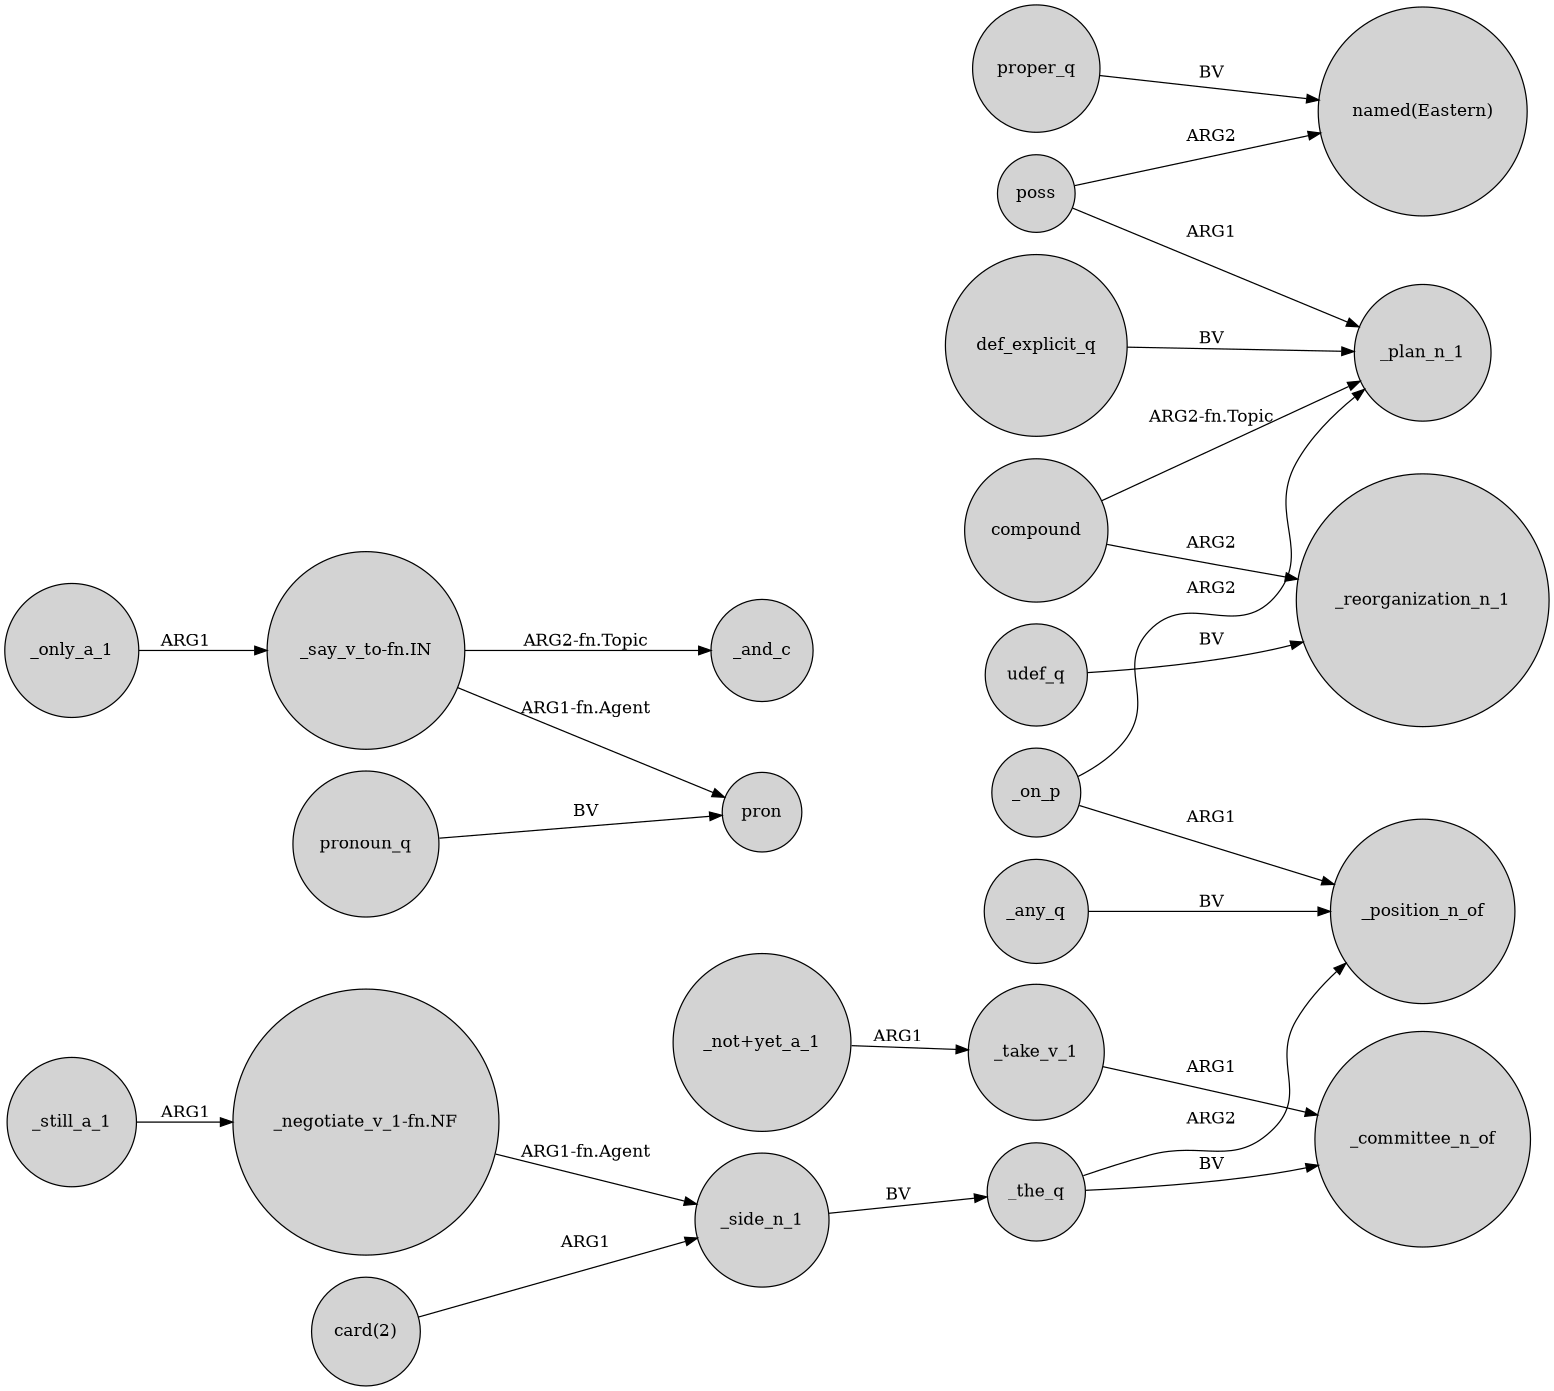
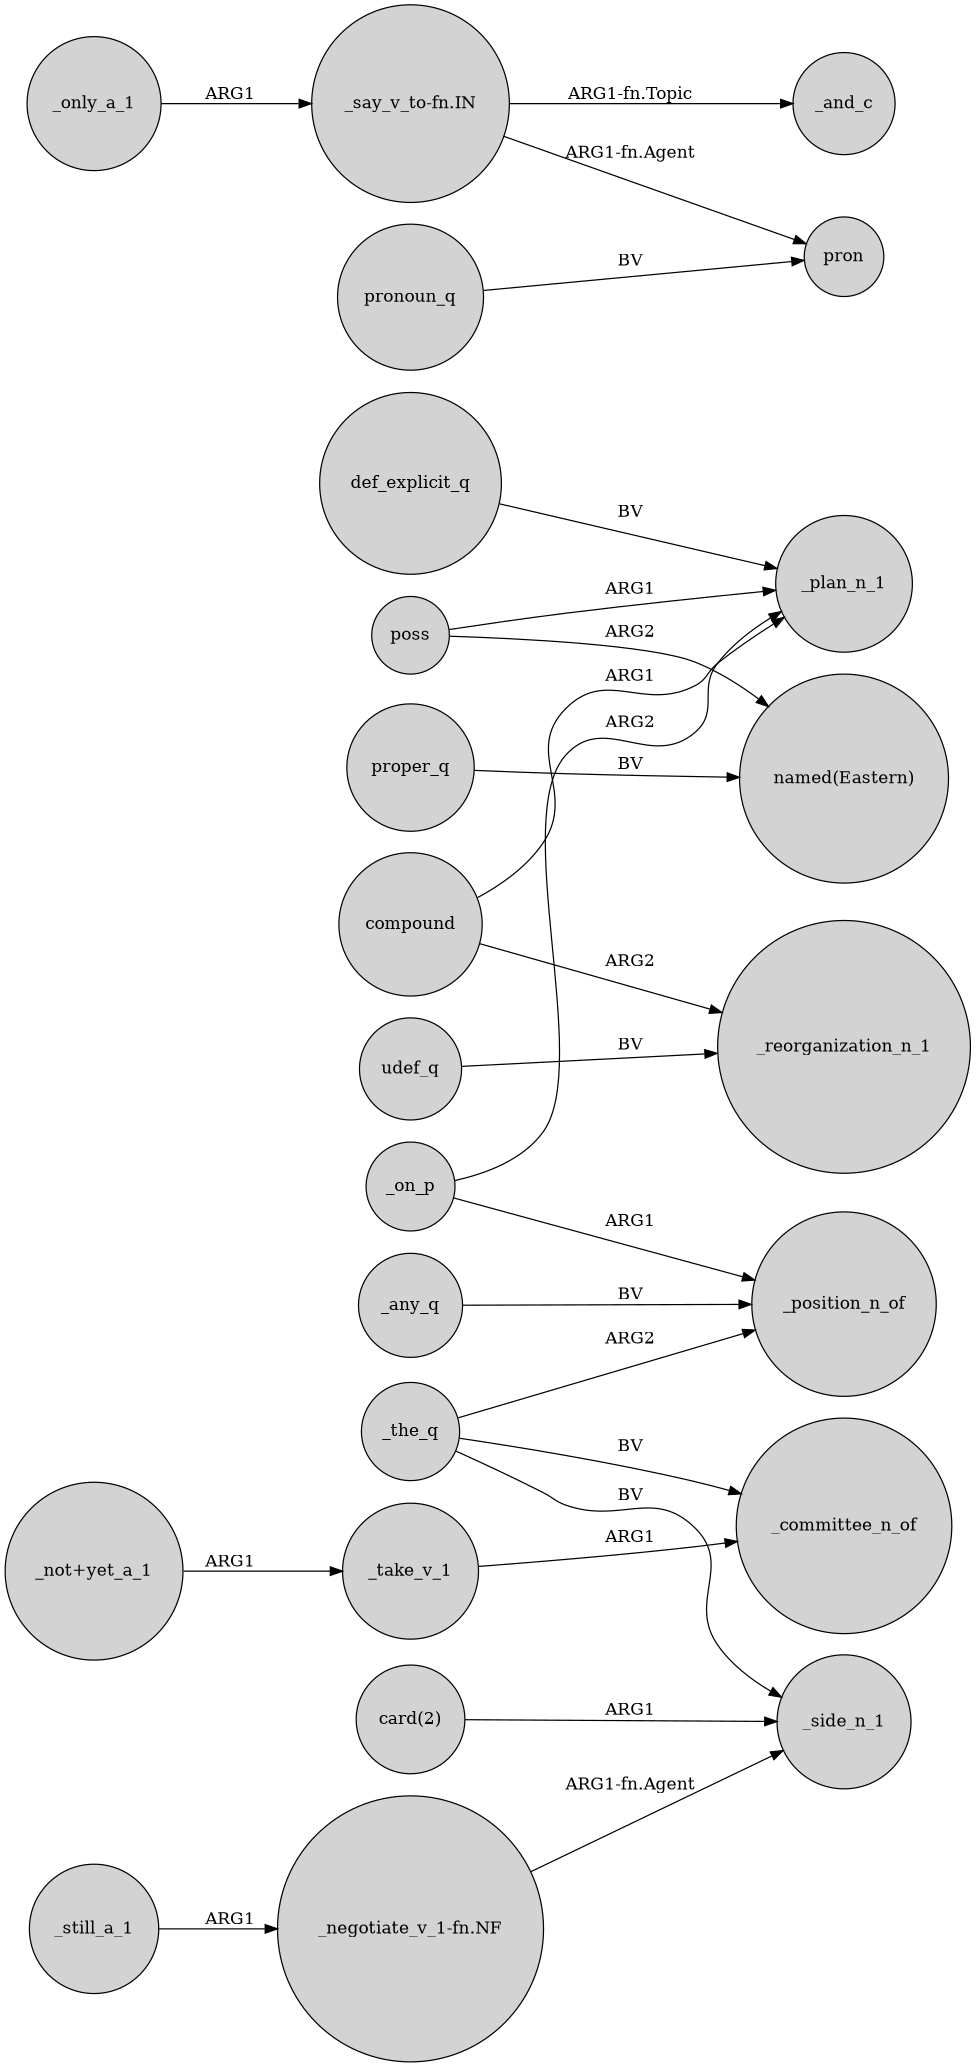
  digraph {
    rankdir=LR
    node [shape=circle style=filled]
    poss
    _plan_n_1
    "named(Eastern)"
    _only_a_1
    "_say_v_to-fn.IN"
    pron
    _and_c
    _the_q
    _side_n_1
    _committee_n_of
    _position_n_of
    def_explicit_q
    compound
    _reorganization_n_1
    "_negotiate_v_1-fn.NF"
    proper_q
    "_not+yet_a_1"
    _take_v_1
    _still_a_1
    _on_p
    pronoun_q
    "card(2)"
    _any_q
    udef_q
    poss -> _plan_n_1 [label=ARG1]
    poss -> "named(Eastern)" [label=ARG2]
    _only_a_1 -> "_say_v_to-fn.IN" [label=ARG1]
    "_say_v_to-fn.IN" -> pron [label="ARG1-fn.Agent"]
-   "_say_v_to-fn.IN" -> _and_c [label="ARG2-fn.Topic"]
-   _side_n_1 -> _the_q [label=BV]
+   "_say_v_to-fn.IN" -> _and_c [label="ARG1-fn.Topic"]
+   _the_q -> _side_n_1 [label=BV]
    _the_q -> _committee_n_of [label=BV]
    _the_q -> _position_n_of [label=ARG2]
    def_explicit_q -> _plan_n_1 [label=BV]
-   compound -> _plan_n_1 [label="ARG2-fn.Topic"]
+   compound -> _plan_n_1 [label=ARG1]
    compound -> _reorganization_n_1 [label=ARG2]
    "_negotiate_v_1-fn.NF" -> _side_n_1 [label="ARG1-fn.Agent"]
    proper_q -> "named(Eastern)" [label=BV]
    "_not+yet_a_1" -> _take_v_1 [label=ARG1]
    _take_v_1 -> _committee_n_of [label=ARG1]
    _still_a_1 -> "_negotiate_v_1-fn.NF" [label=ARG1]
    _on_p -> _plan_n_1 [label=ARG2]
    _on_p -> _position_n_of [label=ARG1]
    pronoun_q -> pron [label=BV]
    "card(2)" -> _side_n_1 [label=ARG1]
    _any_q -> _position_n_of [label=BV]
    udef_q -> _reorganization_n_1 [label=BV]
  }
